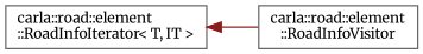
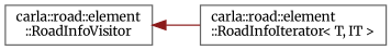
  digraph {
    rankdir=LR
    fontname=Merriweather
    node [color=grey40 fillcolor=white fontname=Merriweather fontsize=10 shape=box style=filled]
    n1 [height=0.2 label="carla::road::element\l::RoadInfoVisitor" width=0.4]
    n2 [height=0.2 label="carla::road::element\l::RoadInfoIterator\< T, IT \>" width=0.4]
-   n2 -> n1 [color=firebrick4 dir=back fontname=Merriweather fontsize=10 labelfontname=Helvetica labelfontsize=10 style=solid]
+   n1 -> n2 [color=firebrick4 dir=back fontname=Merriweather fontsize=10 labelfontname=Helvetica labelfontsize=10 style=solid]
  }
